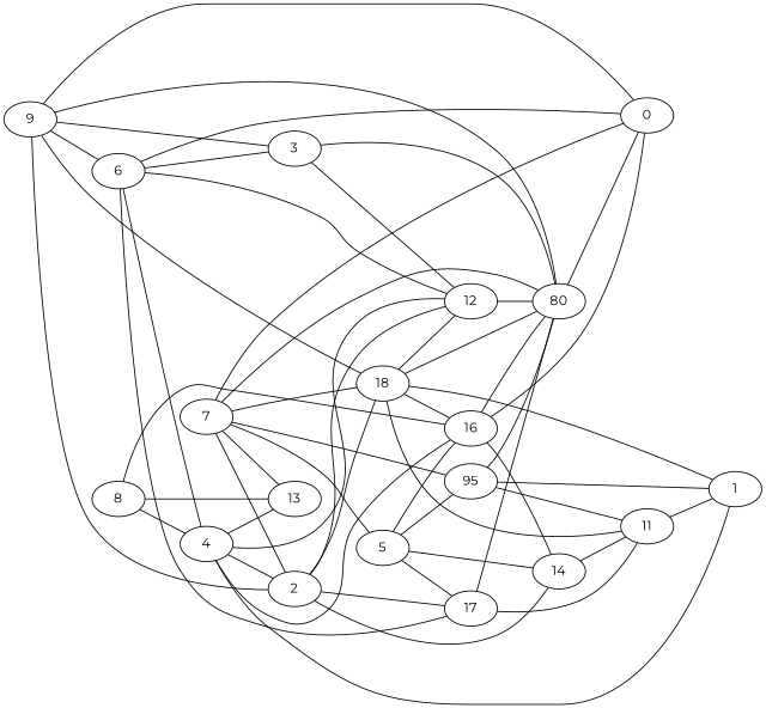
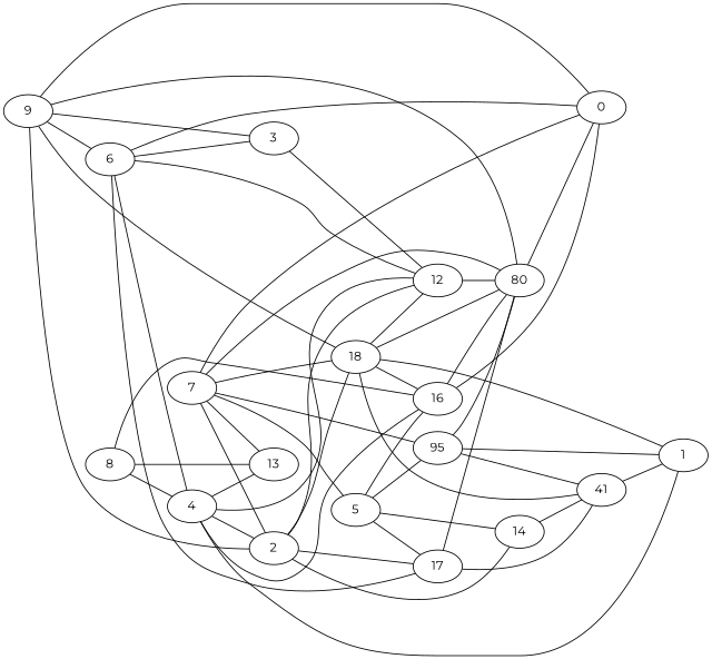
  digraph {
    fontname=Montserrat
    rankdir=LR
    node [fontname=Montserrat]
    edge [color=black dir=none fontname=Montserrat]
    5
    17
    13
    14
    16
    n6 [label=95]
-   11
+   11 [label=41]
    n8 [label=80]
    0
    1
    2
    12
    18
    4
    7
    9
    6
    3
    8
    subgraph sub_1 {
      5
      17
      13
      14
      16
      n6
      11
      n8
      0
      1
      2
      12
      18
      4
      7
      9
      6
      3
      8
    }
    5 -> 17
    5 -> 14
    5 -> 16
    5 -> n6
    17 -> 11
    17 -> n8
    14 -> 11
-   16 -> 14
    16 -> n8
    16 -> 0
    n6 -> 11
    n6 -> n8
    n6 -> 1
    11 -> 1
    n8 -> 0
    2 -> 17
    2 -> 14
    2 -> 12
    2 -> 18
    12 -> n8
    18 -> 16
    18 -> 11
    18 -> n8
    18 -> 1
    18 -> 12
    4 -> 13
    4 -> 16
    4 -> 1
    4 -> 2
    4 -> 12
    7 -> 5
    7 -> 13
    7 -> n6
    7 -> n8
    7 -> 0
    7 -> 2
    7 -> 18
    9 -> n8
    9 -> 0
    9 -> 2
    9 -> 18
    9 -> 6
    9 -> 3
    6 -> 17
    6 -> 0
    6 -> 12
    6 -> 4
    6 -> 3
-   3 -> n8
    3 -> 12
    8 -> 13
    8 -> 16
    8 -> 4
  }
